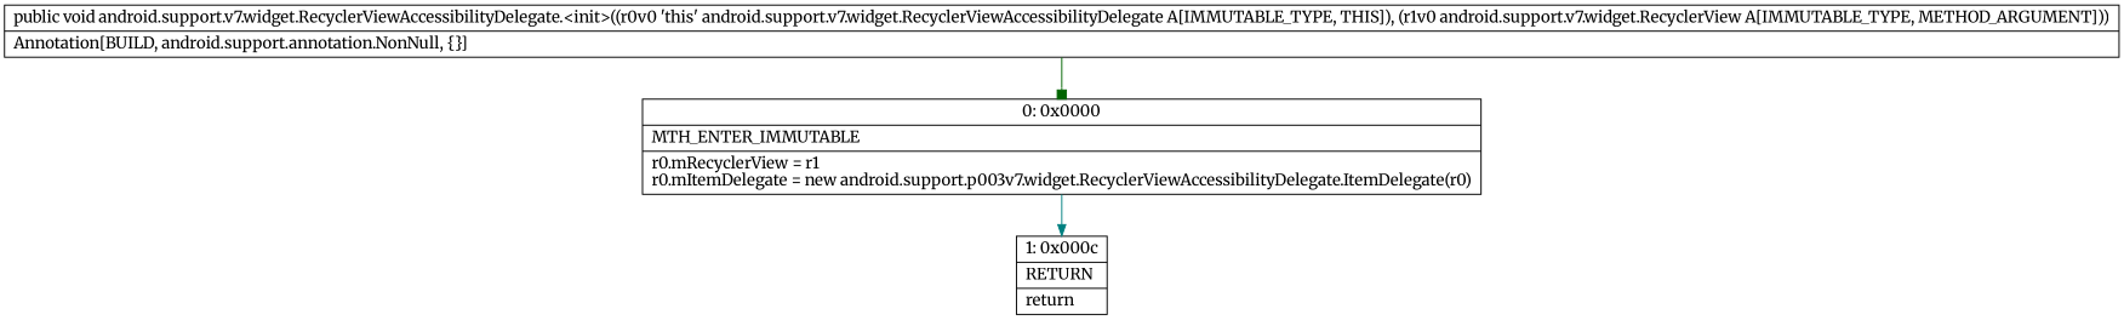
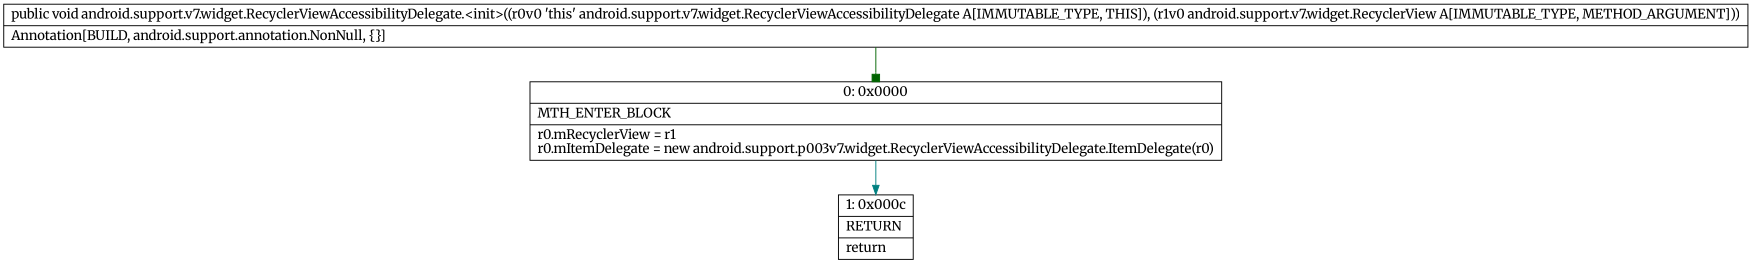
  digraph {
    fontname=Merriweather
    node [shape=record fontname=Merriweather]
    edge [fontname=Merriweather]
-   n1 [label="{0\:\ 0x0000|MTH_ENTER_IMMUTABLE\l|r0.mRecyclerView = r1\lr0.mItemDelegate = new android.support.p003v7.widget.RecyclerViewAccessibilityDelegate.ItemDelegate(r0)\l}"]
+   n1 [label="{0\:\ 0x0000|MTH_ENTER_BLOCK\l|r0.mRecyclerView = r1\lr0.mItemDelegate = new android.support.p003v7.widget.RecyclerViewAccessibilityDelegate.ItemDelegate(r0)\l}"]
    n2 [label="{1\:\ 0x000c|RETURN\l|return\l}"]
    n3 [label="{public void android.support.v7.widget.RecyclerViewAccessibilityDelegate.\<init\>((r0v0 'this' android.support.v7.widget.RecyclerViewAccessibilityDelegate A[IMMUTABLE_TYPE, THIS]), (r1v0 android.support.v7.widget.RecyclerView A[IMMUTABLE_TYPE, METHOD_ARGUMENT]))  | Annotation[BUILD, android.support.annotation.NonNull, \{\}]\l}"]
    n1 -> n2 [color=teal arrowhead=normal]
    n3 -> n1 [color=darkgreen arrowhead=box]
  }
